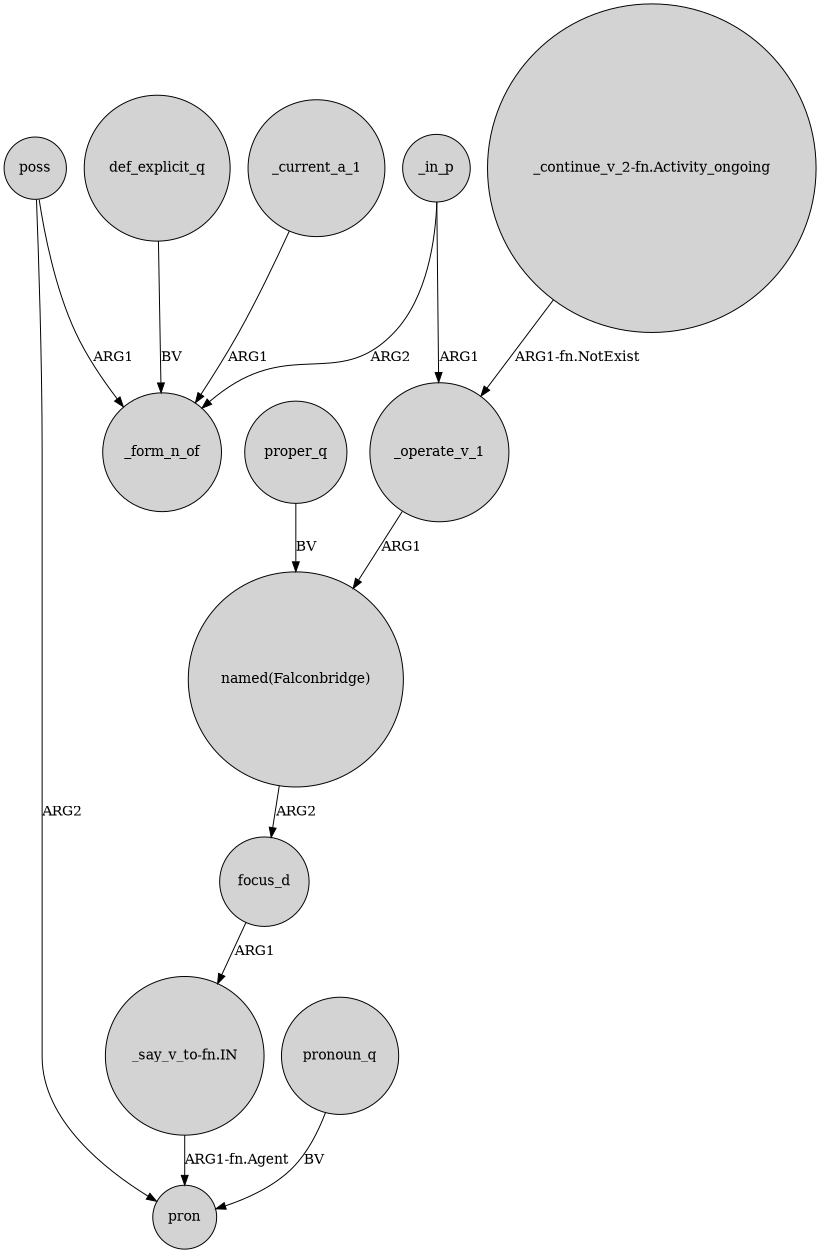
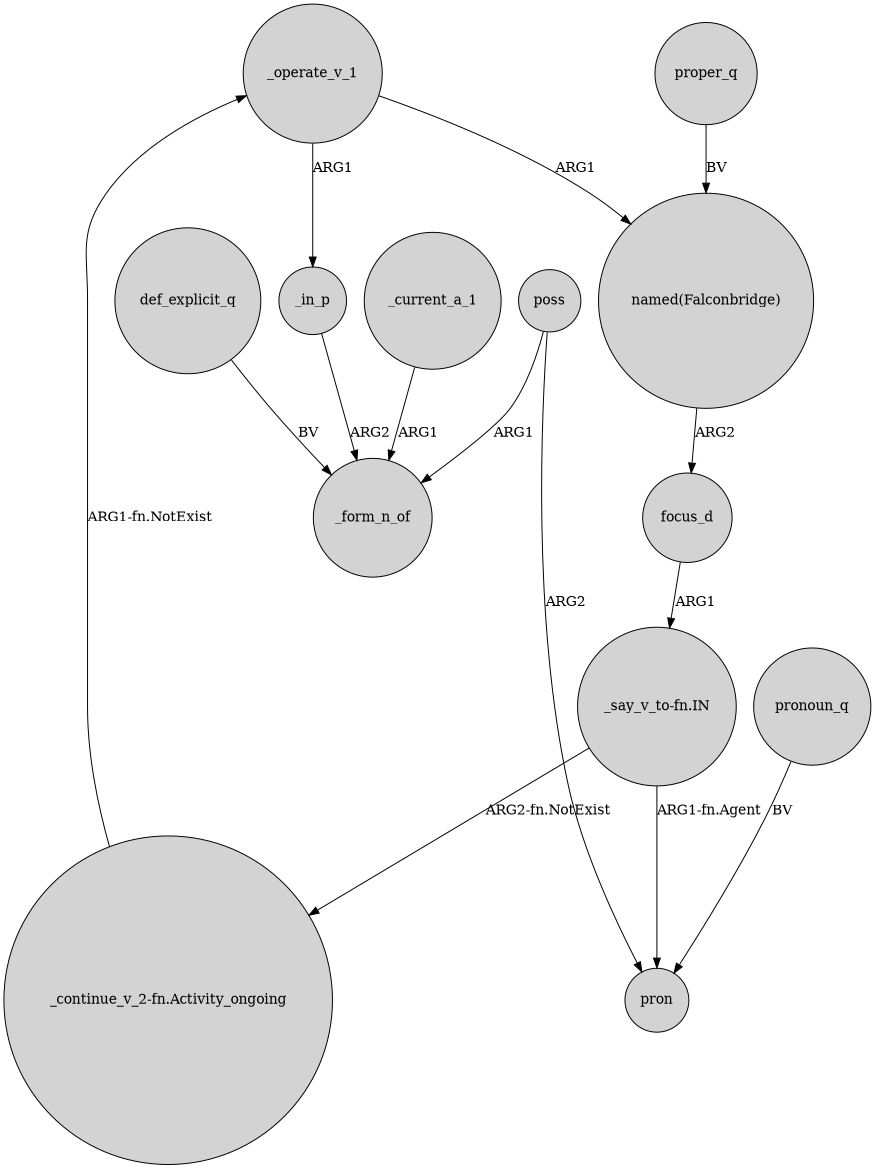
  digraph {
    node [shape=circle style=filled]
    _operate_v_1
    "named(Falconbridge)"
    focus_d
    _in_p
    _form_n_of
    "_say_v_to-fn.IN"
    "_continue_v_2-fn.Activity_ongoing"
    pron
    def_explicit_q
    _current_a_1
    poss
    proper_q
    pronoun_q
    _operate_v_1 -> "named(Falconbridge)" [label=ARG1]
    "named(Falconbridge)" -> focus_d [label=ARG2]
    focus_d -> "_say_v_to-fn.IN" [label=ARG1]
-   _in_p -> _operate_v_1 [label=ARG1]
+   _operate_v_1 -> _in_p [label=ARG1]
    _in_p -> _form_n_of [label=ARG2]
+   "_say_v_to-fn.IN" -> "_continue_v_2-fn.Activity_ongoing" [label="ARG2-fn.NotExist"]
    "_say_v_to-fn.IN" -> pron [label="ARG1-fn.Agent"]
    "_continue_v_2-fn.Activity_ongoing" -> _operate_v_1 [label="ARG1-fn.NotExist"]
    def_explicit_q -> _form_n_of [label=BV]
    _current_a_1 -> _form_n_of [label=ARG1]
    poss -> _form_n_of [label=ARG1]
    poss -> pron [label=ARG2]
    proper_q -> "named(Falconbridge)" [label=BV]
    pronoun_q -> pron [label=BV]
  }
